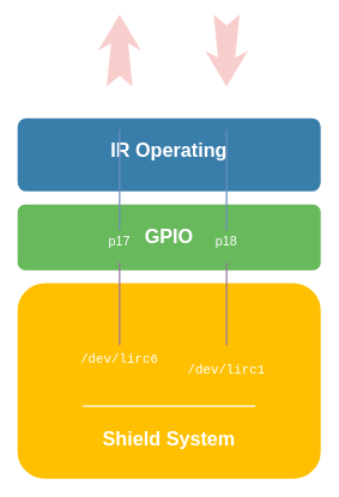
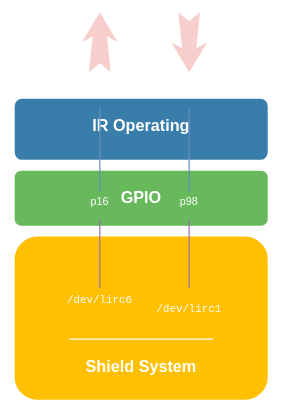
  <mxCell id="0" />
  <mxCell id="1" parent="0" />
  <mxCell id="2" value="" style="whiteSpace=wrap;html=1;rounded=1;shadow=0;strokeWidth=8;fontSize=20;align=center;fillColor=#FFC001;strokeColor=#FFFFFF;direction=south;" parent="1" vertex="1"><mxGeometry x="20" y="390" width="430" height="280" as="geometry" /></mxCell>
  <mxCell id="3" value="" style="whiteSpace=wrap;html=1;rounded=1;shadow=0;strokeWidth=8;fontSize=20;align=center;strokeColor=#FFFFFF;fillColor=#68B85C;direction=south;" parent="1" vertex="1"><mxGeometry x="20" y="280" width="430" height="100" as="geometry" /></mxCell>
  <mxCell id="4" value="GPIO" style="text;html=1;strokeColor=none;fillColor=none;align=center;verticalAlign=middle;whiteSpace=wrap;rounded=0;shadow=0;fontSize=27;fontColor=#FFFFFF;fontStyle=1" parent="1" vertex="1"><mxGeometry x="95" y="300" width="280" height="60" as="geometry" /></mxCell>
  <mxCell id="5" value="" style="html=1;shadow=0;dashed=0;align=center;verticalAlign=middle;shape=mxgraph.arrows2.stylisedArrow;dy=0.6;dx=40;notch=15;feather=0.4;rounded=0;strokeWidth=1;fontSize=27;fillColor=#f8cecc;direction=north;strokeColor=none;" parent="1" vertex="1"><mxGeometry x="136" y="20" width="60" height="100" as="geometry" /></mxCell>
  <mxCell id="6" value="" style="whiteSpace=wrap;html=1;rounded=1;shadow=0;strokeWidth=8;fontSize=20;align=center;strokeColor=#FFFFFF;fillColor=#397DAA;direction=south;" parent="1" vertex="1"><mxGeometry x="20" y="160" width="430" height="110" as="geometry" /></mxCell>
  <mxCell id="7" value="IR Operating" style="text;html=1;strokeColor=none;fillColor=none;align=center;verticalAlign=middle;whiteSpace=wrap;rounded=0;shadow=0;fontSize=27;fontColor=#FFFFFF;fontStyle=1" parent="1" vertex="1"><mxGeometry x="95" y="180" width="280" height="60" as="geometry" /></mxCell>
  <mxCell id="8" value="" style="line;strokeWidth=2;html=1;rounded=0;shadow=0;fontSize=27;align=center;fillColor=#dae8fc;strokeColor=#6c8ebf;direction=south;flipV=1;" parent="1" vertex="1"><mxGeometry x="161" y="180" width="10" height="140" as="geometry" /></mxCell>
  <mxCell id="9" value="" style="html=1;shadow=0;dashed=0;align=center;verticalAlign=middle;shape=mxgraph.arrows2.stylisedArrow;dy=0.6;dx=40;notch=15;feather=0.4;rounded=0;strokeWidth=1;fontSize=27;fillColor=#f8cecc;direction=south;strokeColor=none;" parent="1" vertex="1"><mxGeometry x="285" y="20" width="60" height="100" as="geometry" /></mxCell>
  <mxCell id="10" value="" style="shape=image;html=1;verticalAlign=top;verticalLabelPosition=bottom;labelBackgroundColor=#ffffff;imageAspect=0;aspect=fixed;image=https://cdn2.iconfinder.com/data/icons/electronic-13/480/6-electronic-led-icon-2-128.png;fillColor=#68B85C;" vertex="1" parent="1"><mxGeometry x="130" y="118" width="72" height="72" as="geometry" /></mxCell>
  <mxCell id="11" value="Shield System" style="text;html=1;strokeColor=none;fillColor=none;align=center;verticalAlign=middle;whiteSpace=wrap;rounded=0;shadow=0;fontSize=27;fontColor=#FFFFFF;fontStyle=1" vertex="1" parent="1"><mxGeometry x="95" y="582" width="280" height="60" as="geometry" /></mxCell>
  <mxCell id="12" value="" style="line;strokeWidth=2;html=1;rounded=0;shadow=0;fontSize=27;align=center;fillColor=none;strokeColor=#FFFFFF;" vertex="1" parent="1"><mxGeometry x="115" y="560" width="240" height="10" as="geometry" /></mxCell>
  <mxCell id="13" value="" style="line;strokeWidth=2;html=1;rounded=0;shadow=0;fontSize=27;align=center;fillColor=#e1d5e7;strokeColor=#9673a6;direction=south;" vertex="1" parent="1"><mxGeometry x="161" y="365" width="10" height="115" as="geometry" /></mxCell>
  <mxCell id="14" value="" style="shape=image;html=1;verticalAlign=top;verticalLabelPosition=bottom;labelBackgroundColor=#ffffff;imageAspect=0;aspect=fixed;image=https://cdn2.iconfinder.com/data/icons/electronic-13/480/9-electronic-transistor-side-icon-2-128.png;fillColor=#397DAA;" vertex="1" parent="1"><mxGeometry x="281" y="120" width="68" height="68" as="geometry" /></mxCell>
  <mxCell id="15" value="" style="line;strokeWidth=2;html=1;rounded=0;shadow=0;fontSize=27;align=center;fillColor=#dae8fc;strokeColor=#6c8ebf;direction=south;" vertex="1" parent="1"><mxGeometry x="310" y="180" width="10" height="140" as="geometry" /></mxCell>
- <mxCell id="16" value="&lt;font style=&quot;font-size: 18px&quot;&gt;p17&lt;/font&gt;" style="text;html=1;strokeColor=none;fillColor=none;align=center;verticalAlign=middle;whiteSpace=wrap;rounded=0;shadow=0;fontSize=14;fontColor=#FFFFFF;flipV=1;" vertex="1" parent="1"><mxGeometry x="131" y="316" width="70" height="40" as="geometry" /></mxCell>
- <mxCell id="17" value="&lt;font style=&quot;font-size: 18px&quot;&gt;p18&lt;/font&gt;" style="text;html=1;strokeColor=none;fillColor=none;align=center;verticalAlign=middle;whiteSpace=wrap;rounded=0;shadow=0;fontSize=14;fontColor=#FFFFFF;" vertex="1" parent="1"><mxGeometry x="280" y="316" width="70" height="40" as="geometry" /></mxCell>
+ <mxCell id="16" value="&lt;font style=&quot;font-size: 18px&quot;&gt;p16&lt;/font&gt;" style="text;html=1;strokeColor=none;fillColor=none;align=center;verticalAlign=middle;whiteSpace=wrap;rounded=0;shadow=0;fontSize=14;fontColor=#FFFFFF;flipV=1;" vertex="1" parent="1"><mxGeometry x="131" y="316" width="70" height="40" as="geometry" /></mxCell>
+ <mxCell id="17" value="&lt;font style=&quot;font-size: 18px&quot;&gt;p98&lt;/font&gt;" style="text;html=1;strokeColor=none;fillColor=none;align=center;verticalAlign=middle;whiteSpace=wrap;rounded=0;shadow=0;fontSize=14;fontColor=#FFFFFF;" vertex="1" parent="1"><mxGeometry x="280" y="316" width="70" height="40" as="geometry" /></mxCell>
  <mxCell id="18" value="" style="line;strokeWidth=2;html=1;rounded=0;shadow=0;fontSize=27;align=center;fillColor=#e1d5e7;strokeColor=#9673a6;direction=south;" vertex="1" parent="1"><mxGeometry x="310" y="365" width="10" height="115" as="geometry" /></mxCell>
  <mxCell id="19" value="&lt;font style=&quot;font-size: 18px&quot; face=&quot;Courier New&quot;&gt;/dev/lirc6&lt;/font&gt;" style="text;html=1;strokeColor=none;fillColor=none;align=center;verticalAlign=middle;whiteSpace=wrap;rounded=0;shadow=0;fontSize=14;fontColor=#FFFFFF;" vertex="1" parent="1"><mxGeometry x="96" y="480" width="140" height="40" as="geometry" /></mxCell>
  <mxCell id="20" value="&lt;font style=&quot;font-size: 18px&quot; face=&quot;Courier New&quot;&gt;/dev/lirc1&lt;/font&gt;" style="text;html=1;strokeColor=none;fillColor=none;align=center;verticalAlign=middle;whiteSpace=wrap;rounded=0;shadow=0;fontSize=14;fontColor=#FFFFFF;" vertex="1" parent="1"><mxGeometry x="245" y="495" width="140" height="40" as="geometry" /></mxCell>
